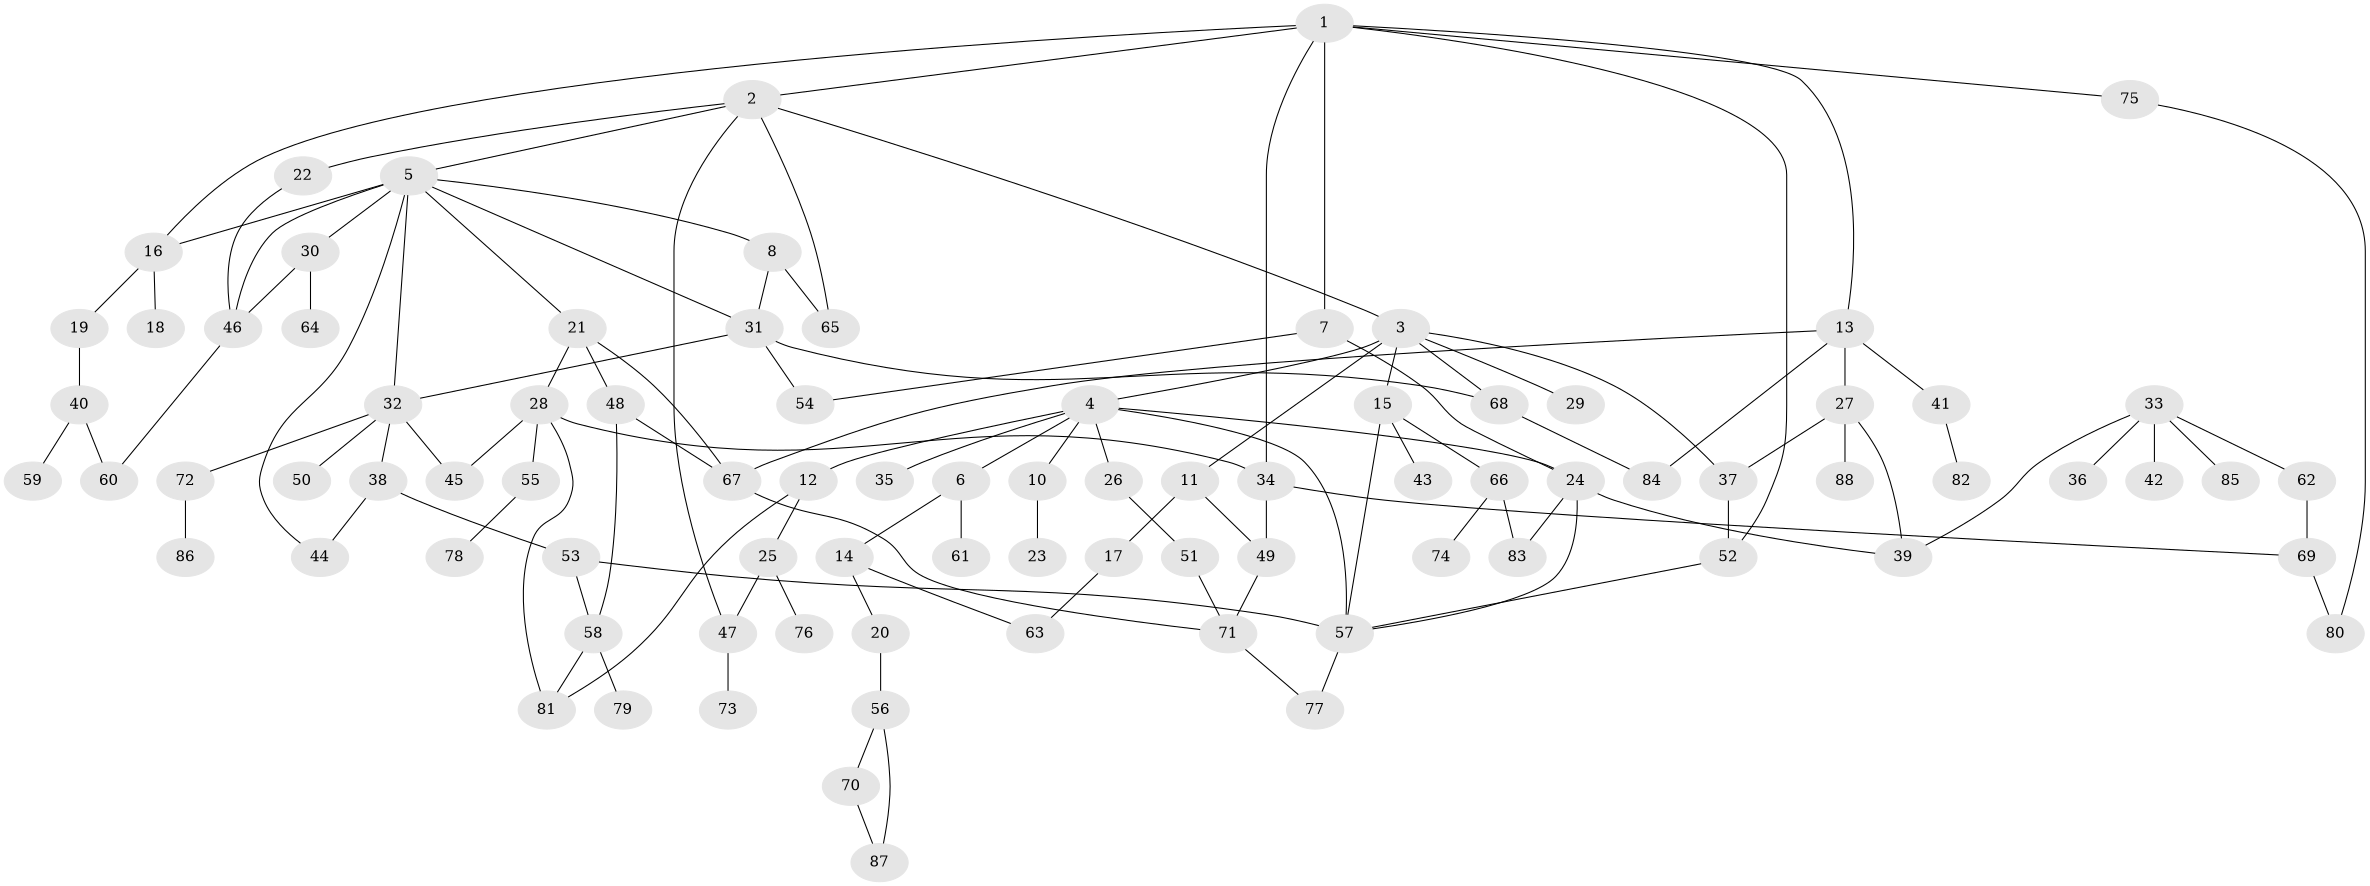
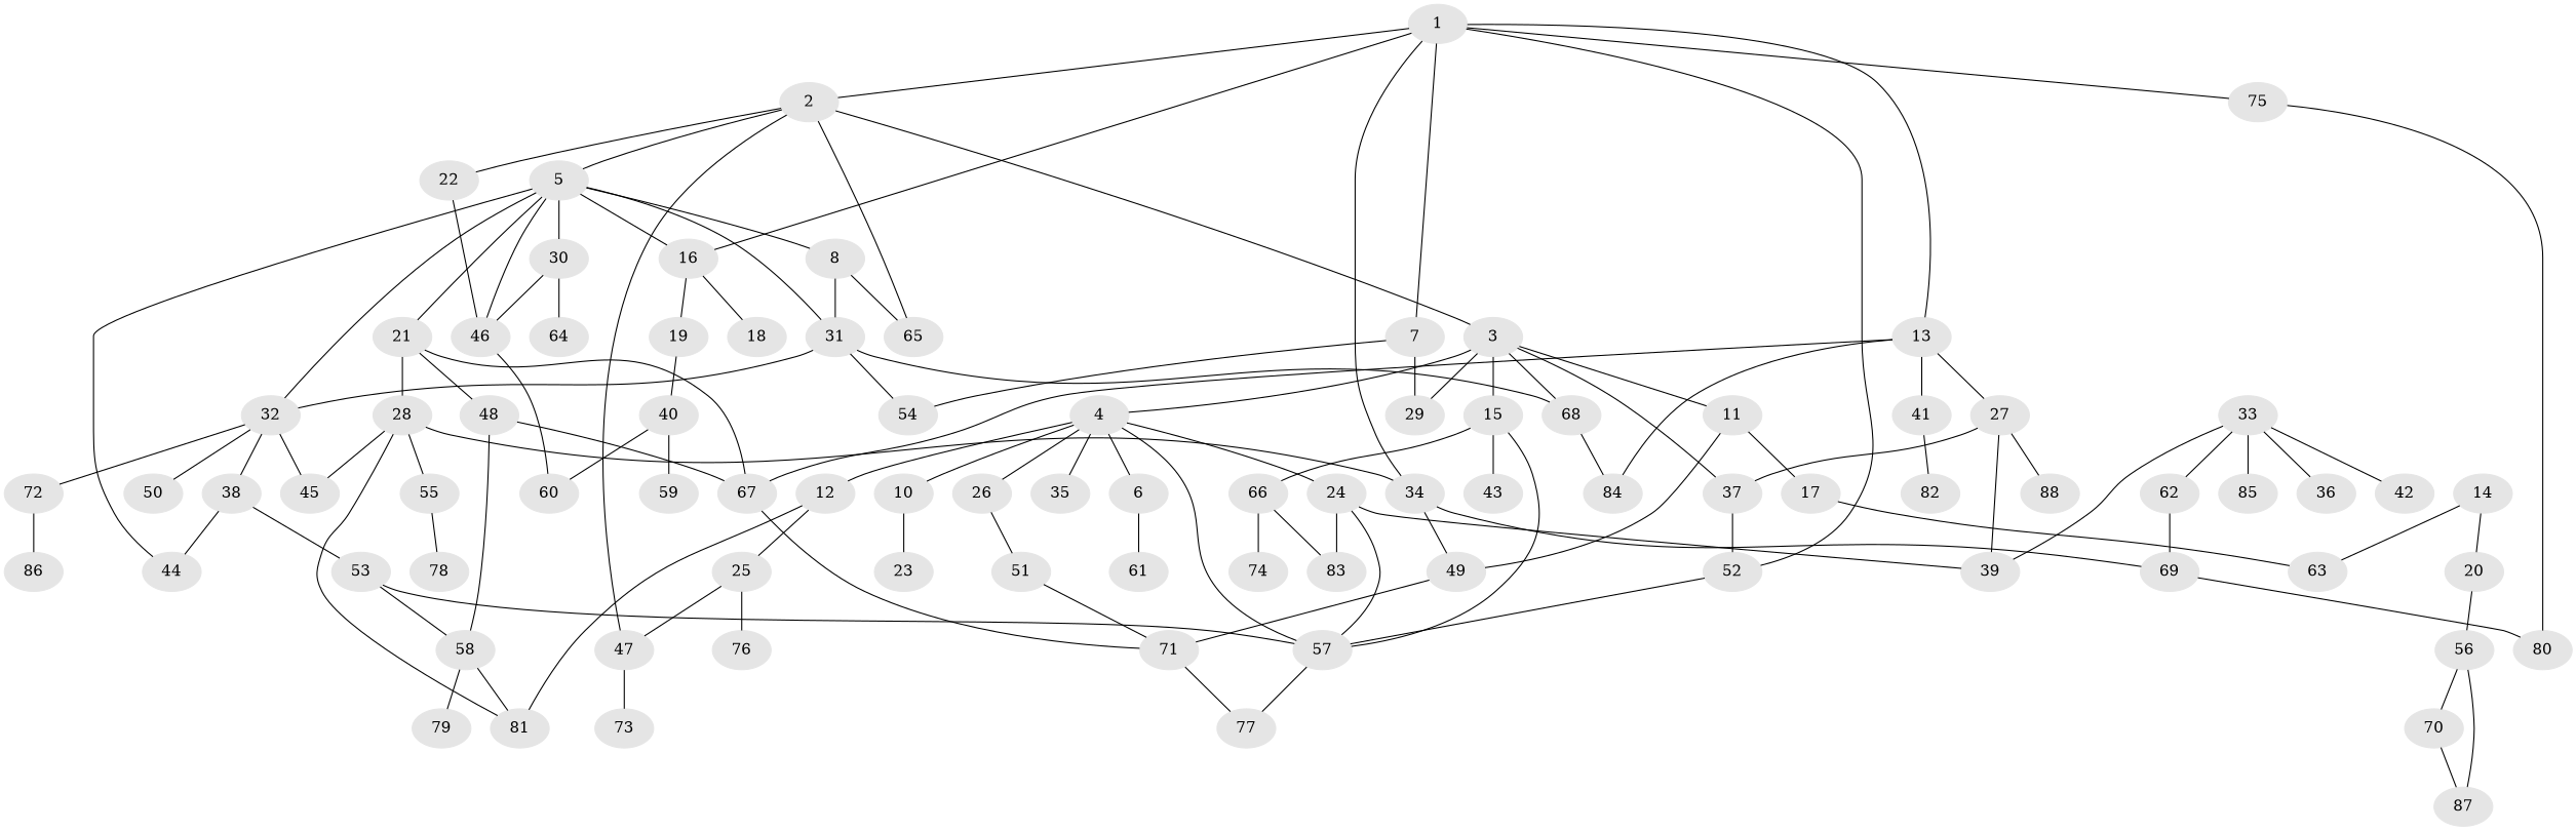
  graph {
    node [color=gray90 style=filled]
    1
    2
    7
    13
    16
    34
    52
    75
    3
    5
    22
    47
    65
    24
    54
    27
    41
    67
    84
    18
    19
    49
    69
    57
    80
    4
    11
    15
    29
    37
    68
    8
    21
    30
    31
    32
    44
    46
    73
    6
    10
    12
    26
    35
    17
    43
    66
    14
    61
    23
    25
    81
    39
    83
    51
    77
    28
    48
    64
    45
    38
    50
    72
    60
    20
    63
    33
    36
    42
    62
    85
    71
    76
    88
    82
    56
    74
    40
    59
    70
    87
    55
    58
    78
    53
    86
    79
    1 -- 2
    1 -- 7
    1 -- 13
    1 -- 16
    1 -- 34
    1 -- 52
    1 -- 75
    2 -- 3
    2 -- 5
    2 -- 22
    2 -- 47
    2 -- 65
-   7 -- 24
+   7 -- 29
    7 -- 54
    13 -- 27
    13 -- 41
    13 -- 67
    13 -- 84
    16 -- 18
    16 -- 19
    34 -- 49
    34 -- 69
    52 -- 57
    75 -- 80
    3 -- 4
    3 -- 11
    3 -- 15
    3 -- 29
    3 -- 37
    3 -- 68
    5 -- 16
    5 -- 8
    5 -- 21
    5 -- 30
    5 -- 31
    5 -- 32
    5 -- 44
    5 -- 46
    22 -- 46
    47 -- 73
    24 -- 57
    24 -- 39
    24 -- 83
    27 -- 37
    27 -- 39
    27 -- 88
    41 -- 82
    67 -- 71
    19 -- 40
    49 -- 71
    69 -- 80
    57 -- 77
    4 -- 24
    4 -- 57
    4 -- 6
    4 -- 10
    4 -- 12
    4 -- 26
    4 -- 35
    11 -- 49
    11 -- 17
    15 -- 57
    15 -- 43
    15 -- 66
    37 -- 52
    68 -- 84
    8 -- 65
    8 -- 31
    21 -- 67
    21 -- 28
    21 -- 48
    30 -- 46
    30 -- 64
    31 -- 54
    31 -- 68
    31 -- 32
    32 -- 45
    32 -- 38
    32 -- 50
    32 -- 72
    46 -- 60
-   6 -- 14
    6 -- 61
    10 -- 23
    12 -- 25
    12 -- 81
    26 -- 51
    17 -- 63
    66 -- 83
    66 -- 74
    14 -- 20
    14 -- 63
    25 -- 47
    25 -- 76
    51 -- 71
    28 -- 34
    28 -- 81
    28 -- 45
    28 -- 55
    48 -- 67
    48 -- 58
    38 -- 44
    38 -- 53
    72 -- 86
    20 -- 56
    33 -- 39
    33 -- 36
    33 -- 42
    33 -- 62
    33 -- 85
    62 -- 69
    71 -- 77
    56 -- 70
    56 -- 87
    40 -- 60
    40 -- 59
    70 -- 87
    55 -- 78
    58 -- 81
    58 -- 79
    53 -- 57
    53 -- 58
  }
